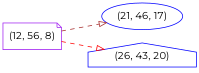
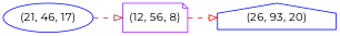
  digraph {
    fontname=Montserrat
    rankdir=LR
    node [color=blue fontname=Montserrat]
    edge [arrowhead=onormal fontname=Montserrat style=dashed]
    "(12, 56, 8)" [color=purple shape=note]
    "(21, 46, 17)" [shape=ellipse]
-   "(26, 43, 20)" [shape=house]
-   "(12, 56, 8)" -> "(21, 46, 17)" [color=brown]
+   "(26, 43, 20)" [shape=house label="(26, 93, 20)"]
+   "(21, 46, 17)" -> "(12, 56, 8)" [color=brown]
    "(12, 56, 8)" -> "(26, 43, 20)" [color=red]
  }
